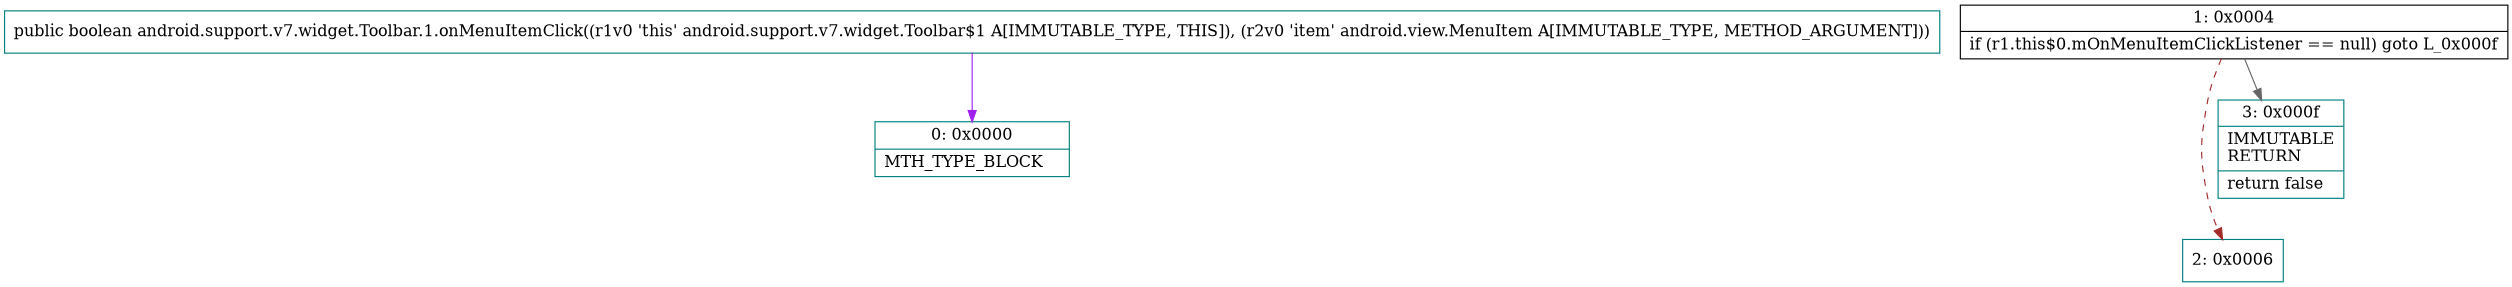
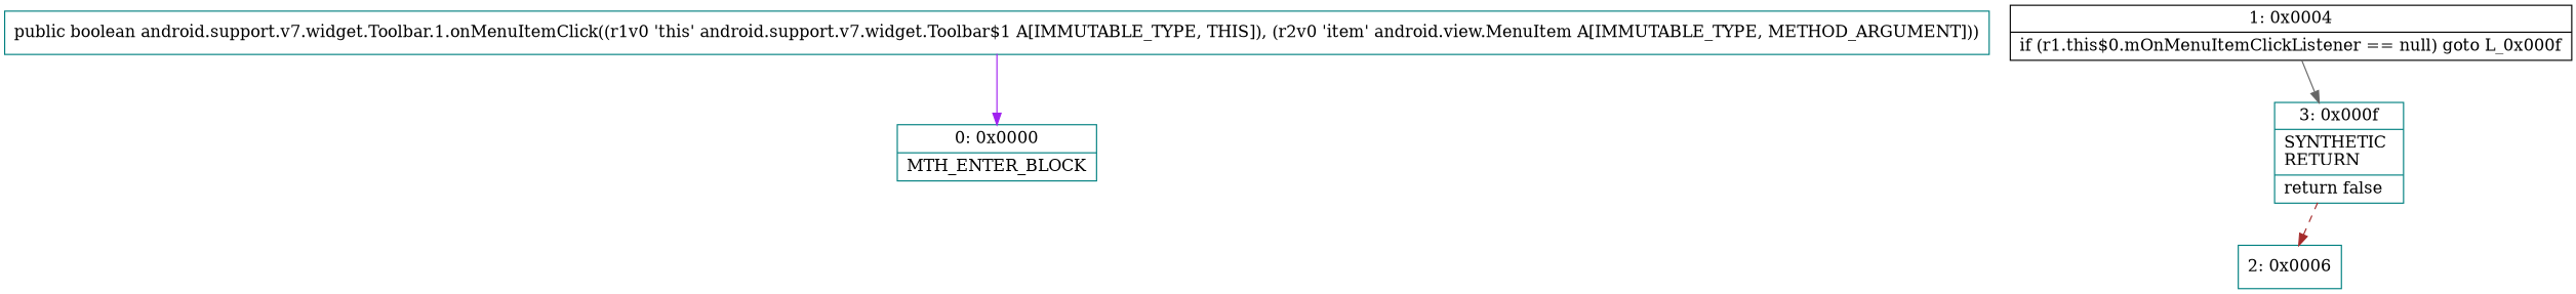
  digraph {
    fontname="DejaVu Serif"
    node [color=teal fontname="DejaVu Serif" shape=record]
    edge [fontname="DejaVu Serif"]
-   n1 [label="{0\:\ 0x0000|MTH_TYPE_BLOCK\l}"]
+   n1 [label="{0\:\ 0x0000|MTH_ENTER_BLOCK\l}"]
    n2 [color=black label="{1\:\ 0x0004|if (r1.this$0.mOnMenuItemClickListener == null) goto L_0x000f\l}"]
    n3 [label="{2\:\ 0x0006}"]
-   n4 [label="{3\:\ 0x000f|IMMUTABLE\lRETURN\l|return false\l}"]
+   n4 [label="{3\:\ 0x000f|SYNTHETIC\lRETURN\l|return false\l}"]
    n5 [label="{public boolean android.support.v7.widget.Toolbar.1.onMenuItemClick((r1v0 'this' android.support.v7.widget.Toolbar$1 A[IMMUTABLE_TYPE, THIS]), (r2v0 'item' android.view.MenuItem A[IMMUTABLE_TYPE, METHOD_ARGUMENT])) }"]
-   n2 -> n3 [color=brown style=dashed]
+   n4 -> n3 [color=brown style=dashed]
    n2 -> n4 [color=gray40]
    n5 -> n1 [color=purple]
  }
